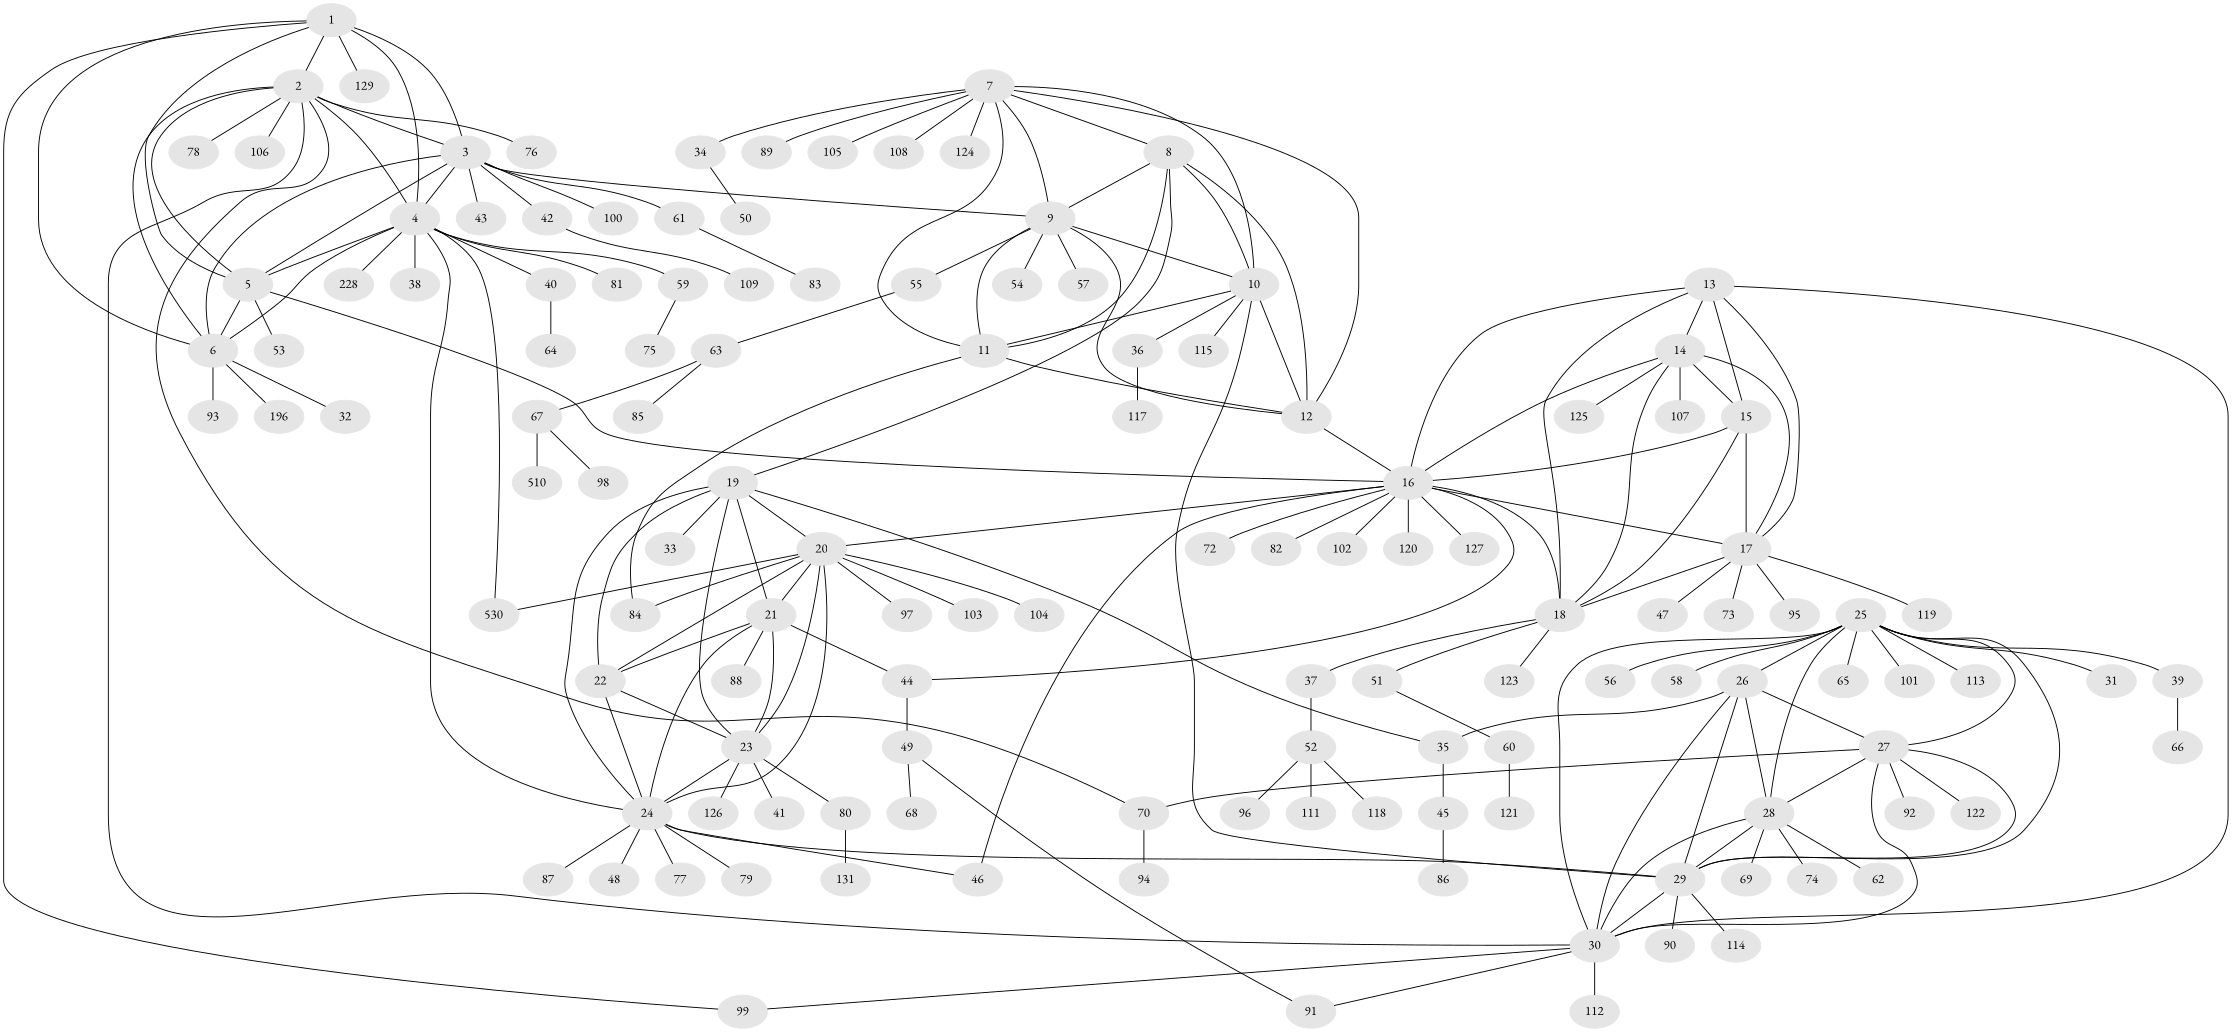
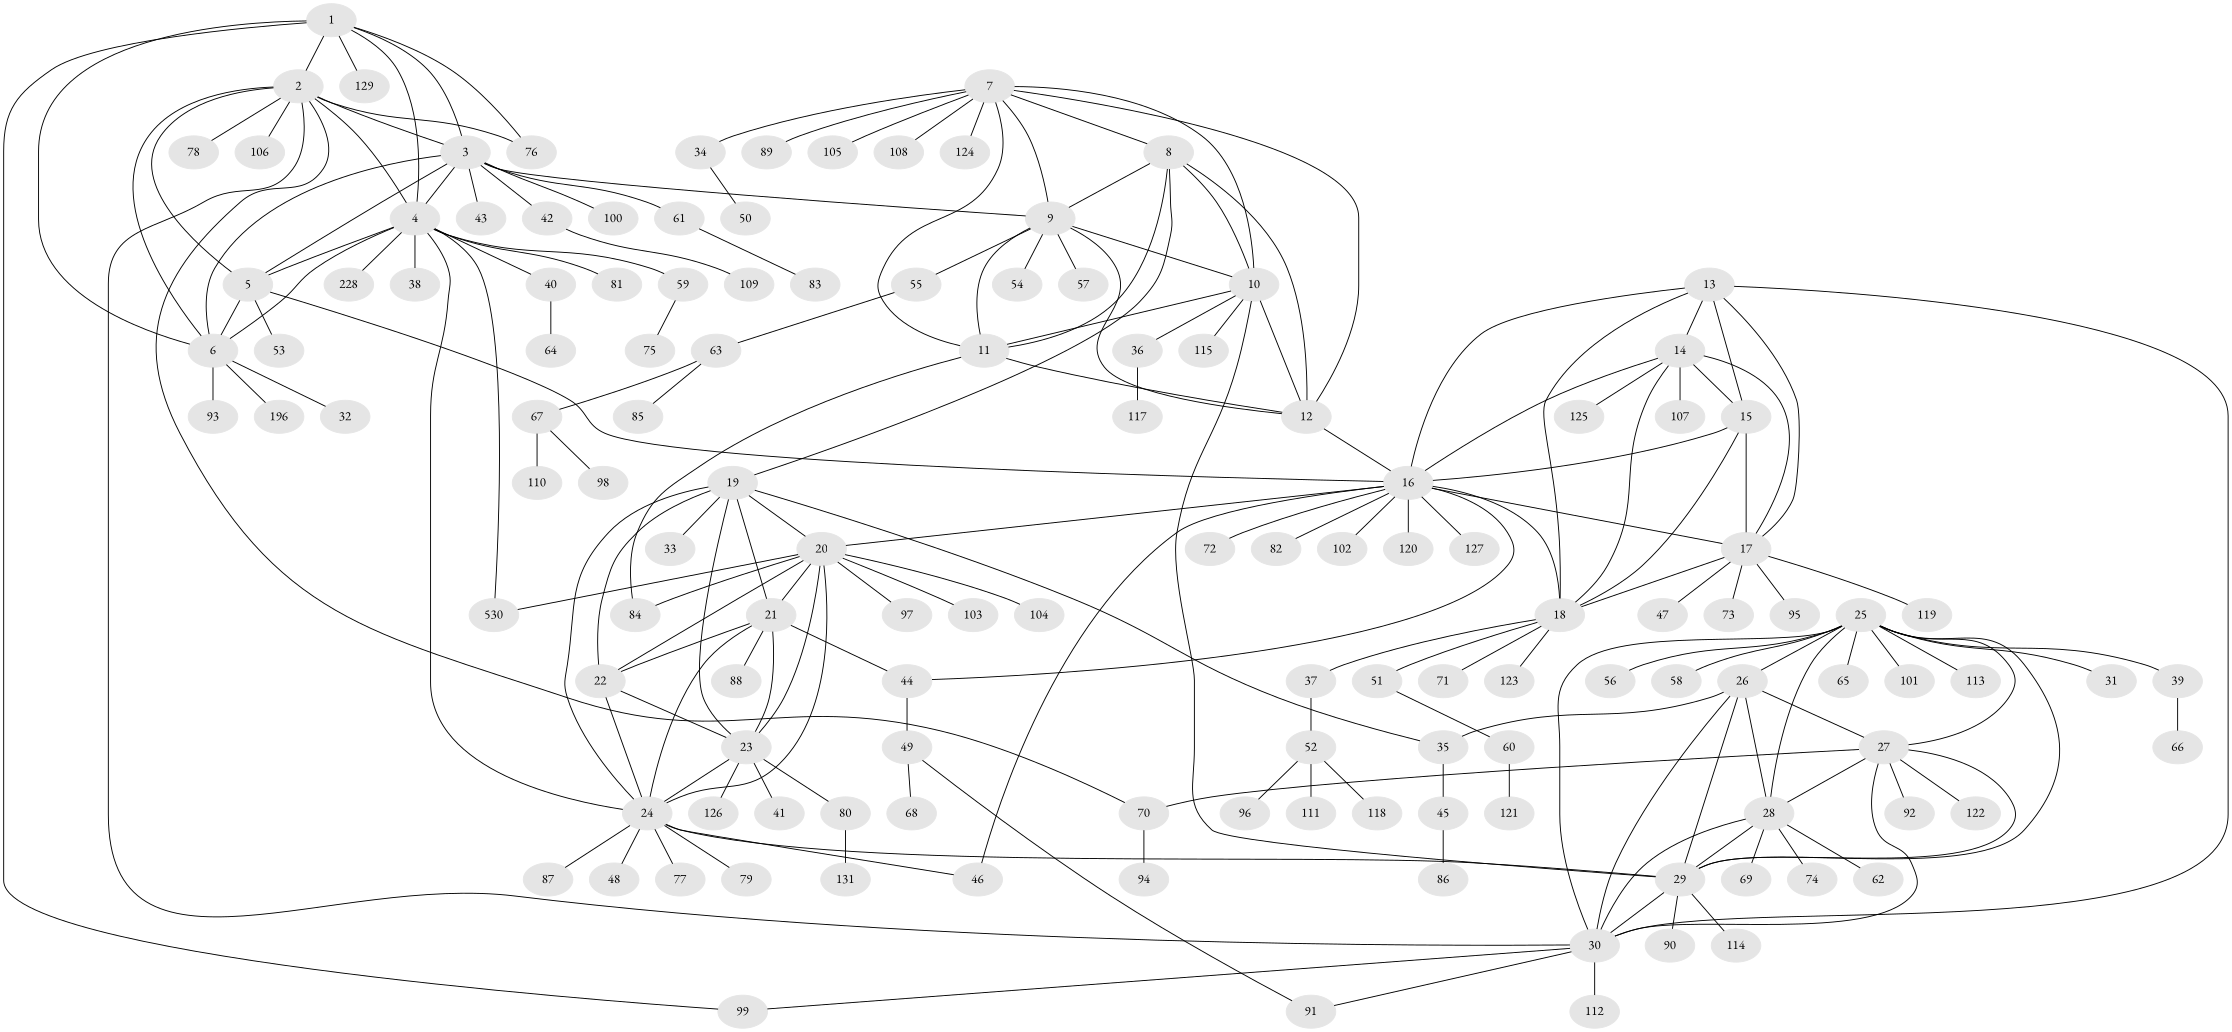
  graph {
    fontname="EB Garamond"
    node [color=gray90 fontname="EB Garamond" style=filled]
    edge [fontname="EB Garamond"]
    1
    2
    3
    4
    5
    6
    99
    129
    30
    70
    76
    78
    106
    9
    42
    43
    61
    100
    24
    38
    40
    59
    81
    n24 [label=228]
    n25 [label=530]
    16
    53
    32
    93
    n30 [label=196]
    91
    112
    94
    10
    11
    12
    54
    55
    57
    109
    83
    29
    46
    48
    77
    79
    87
    64
    75
    17
    18
    20
    44
    72
    82
    102
    120
    127
    7
    8
    34
    89
    105
    108
    124
    19
    36
    115
    84
    50
    21
    22
    23
    33
    35
    63
    90
    114
    117
    13
    14
    15
    107
    125
    47
    73
    95
    119
    37
    51
+   71
    123
    97
    103
    104
    49
    52
    60
    88
    41
    80
    126
    45
    131
    25
    26
    27
    28
    31
    39
    56
    58
    65
    101
    113
    92
    122
    62
    69
    74
    66
    86
    96
    111
    118
    68
    121
    67
    85
    98
-   110 [label=510]
+   110
    1 -- 2
    1 -- 3
    1 -- 4
-   1 -- 5
+   1 -- 76
    1 -- 6
    1 -- 99
    1 -- 129
    2 -- 3
    2 -- 4
    2 -- 5
    2 -- 6
    2 -- 30
    2 -- 70
    2 -- 76
    2 -- 78
    2 -- 106
    3 -- 4
    3 -- 5
    3 -- 6
    3 -- 9
    3 -- 42
    3 -- 43
    3 -- 61
    3 -- 100
    4 -- 5
    4 -- 6
    4 -- 24
    4 -- 38
    4 -- 40
    4 -- 59
    4 -- 81
    4 -- n24
    4 -- n25
    5 -- 6
    5 -- 16
    5 -- 53
    6 -- 32
    6 -- 93
    6 -- n30
    30 -- 99
    30 -- 91
    30 -- 112
    70 -- 94
    9 -- 10
    9 -- 11
    9 -- 12
    9 -- 54
    9 -- 55
    9 -- 57
    42 -- 109
    61 -- 83
    24 -- 29
    24 -- 46
    24 -- 48
    24 -- 77
    24 -- 79
    24 -- 87
    40 -- 64
    59 -- 75
    16 -- 46
    16 -- 17
    16 -- 18
    16 -- 20
    16 -- 44
    16 -- 72
    16 -- 82
    16 -- 102
    16 -- 120
    16 -- 127
    10 -- 11
    10 -- 12
    10 -- 29
    10 -- 36
    10 -- 115
    11 -- 12
    11 -- 84
    12 -- 16
    55 -- 63
    29 -- 30
    29 -- 90
    29 -- 114
    17 -- 18
    17 -- 47
    17 -- 73
    17 -- 95
    17 -- 119
    18 -- 37
    18 -- 51
+   18 -- 71
    18 -- 123
    20 -- 24
    20 -- n25
    20 -- 84
    20 -- 21
    20 -- 22
    20 -- 23
    20 -- 97
    20 -- 103
    20 -- 104
    44 -- 49
    7 -- 9
    7 -- 10
    7 -- 11
    7 -- 12
    7 -- 8
    7 -- 34
    7 -- 89
    7 -- 105
    7 -- 108
    7 -- 124
    8 -- 9
    8 -- 10
    8 -- 11
    8 -- 12
    8 -- 19
    34 -- 50
    19 -- 24
    19 -- 20
    19 -- 21
    19 -- 22
    19 -- 23
    19 -- 33
    19 -- 35
    36 -- 117
    21 -- 24
    21 -- 44
    21 -- 22
    21 -- 23
    21 -- 88
    22 -- 24
    22 -- 23
    23 -- 24
    23 -- 41
    23 -- 80
    23 -- 126
    35 -- 45
    63 -- 67
    63 -- 85
    13 -- 30
    13 -- 16
    13 -- 17
    13 -- 18
    13 -- 14
    13 -- 15
    14 -- 16
    14 -- 17
    14 -- 18
    14 -- 15
    14 -- 107
    14 -- 125
    15 -- 16
    15 -- 17
    15 -- 18
    37 -- 52
    51 -- 60
    49 -- 91
    49 -- 68
    52 -- 96
    52 -- 111
    52 -- 118
    60 -- 121
    80 -- 131
    45 -- 86
    25 -- 30
    25 -- 29
    25 -- 26
    25 -- 27
    25 -- 28
    25 -- 31
    25 -- 39
    25 -- 56
    25 -- 58
    25 -- 65
    25 -- 101
    25 -- 113
    26 -- 30
    26 -- 29
    26 -- 35
    26 -- 27
    26 -- 28
    27 -- 30
    27 -- 70
    27 -- 29
    27 -- 28
    27 -- 92
    27 -- 122
    28 -- 30
    28 -- 29
    28 -- 62
    28 -- 69
    28 -- 74
    39 -- 66
    67 -- 98
    67 -- 110
  }
